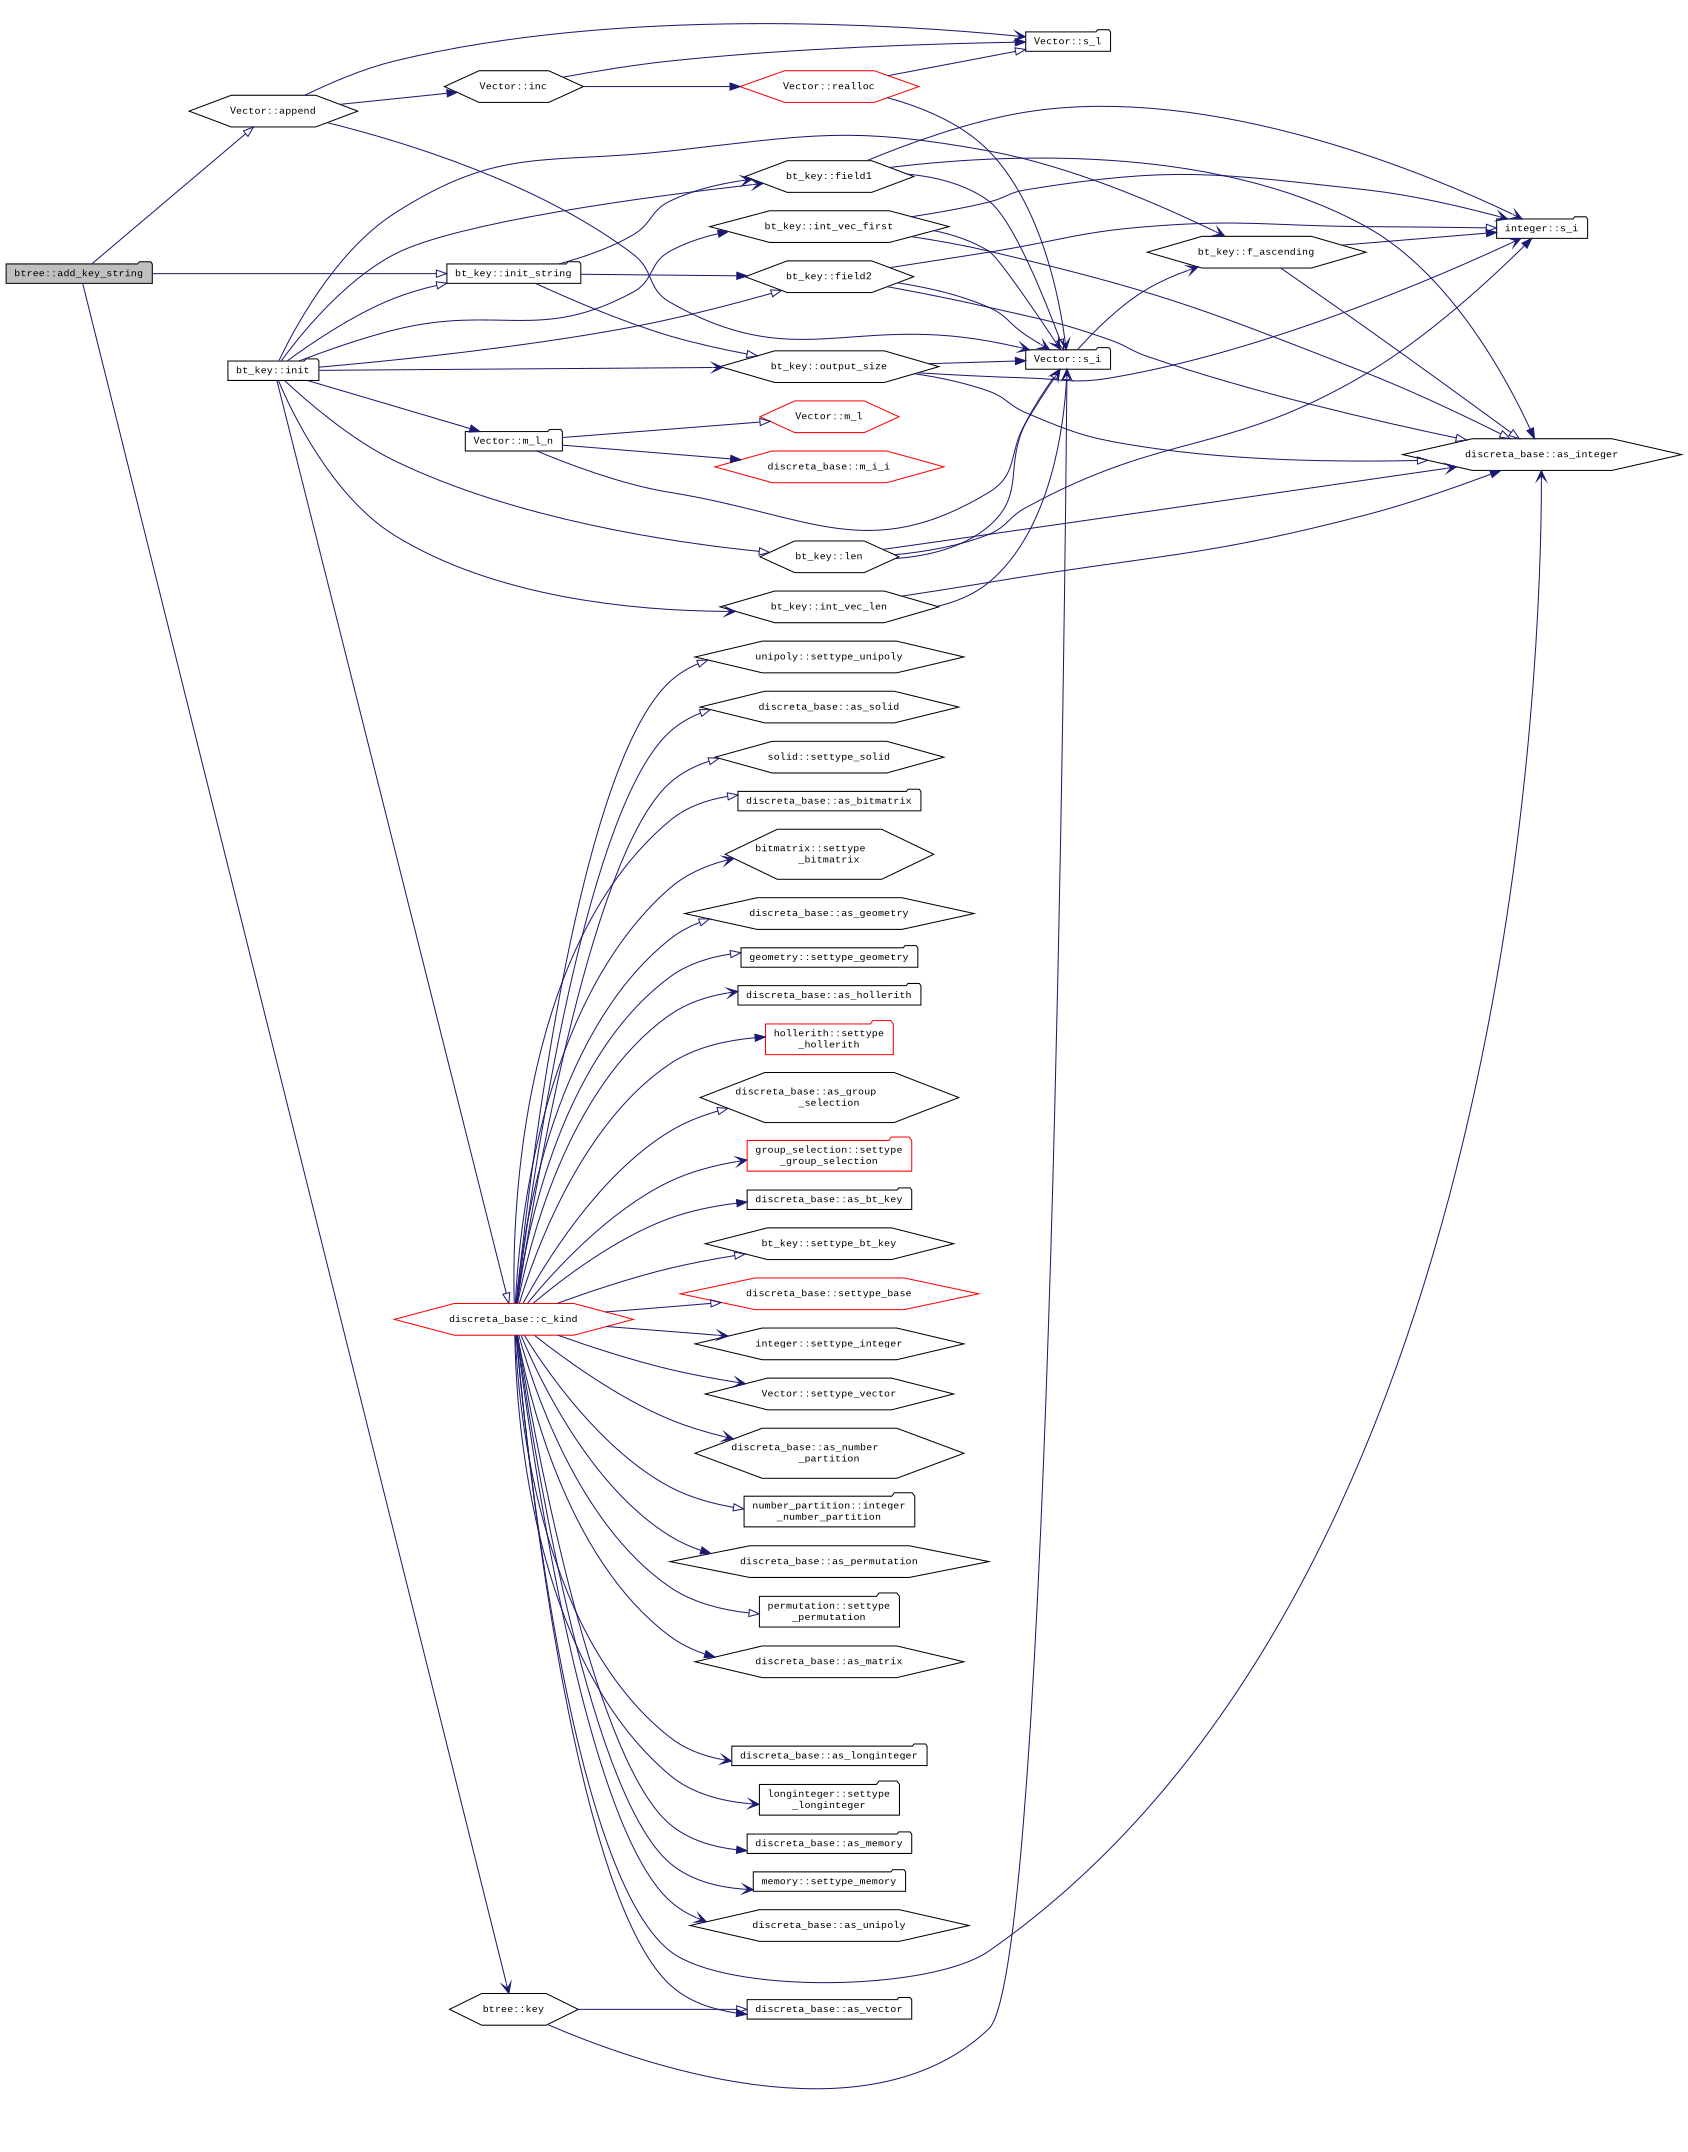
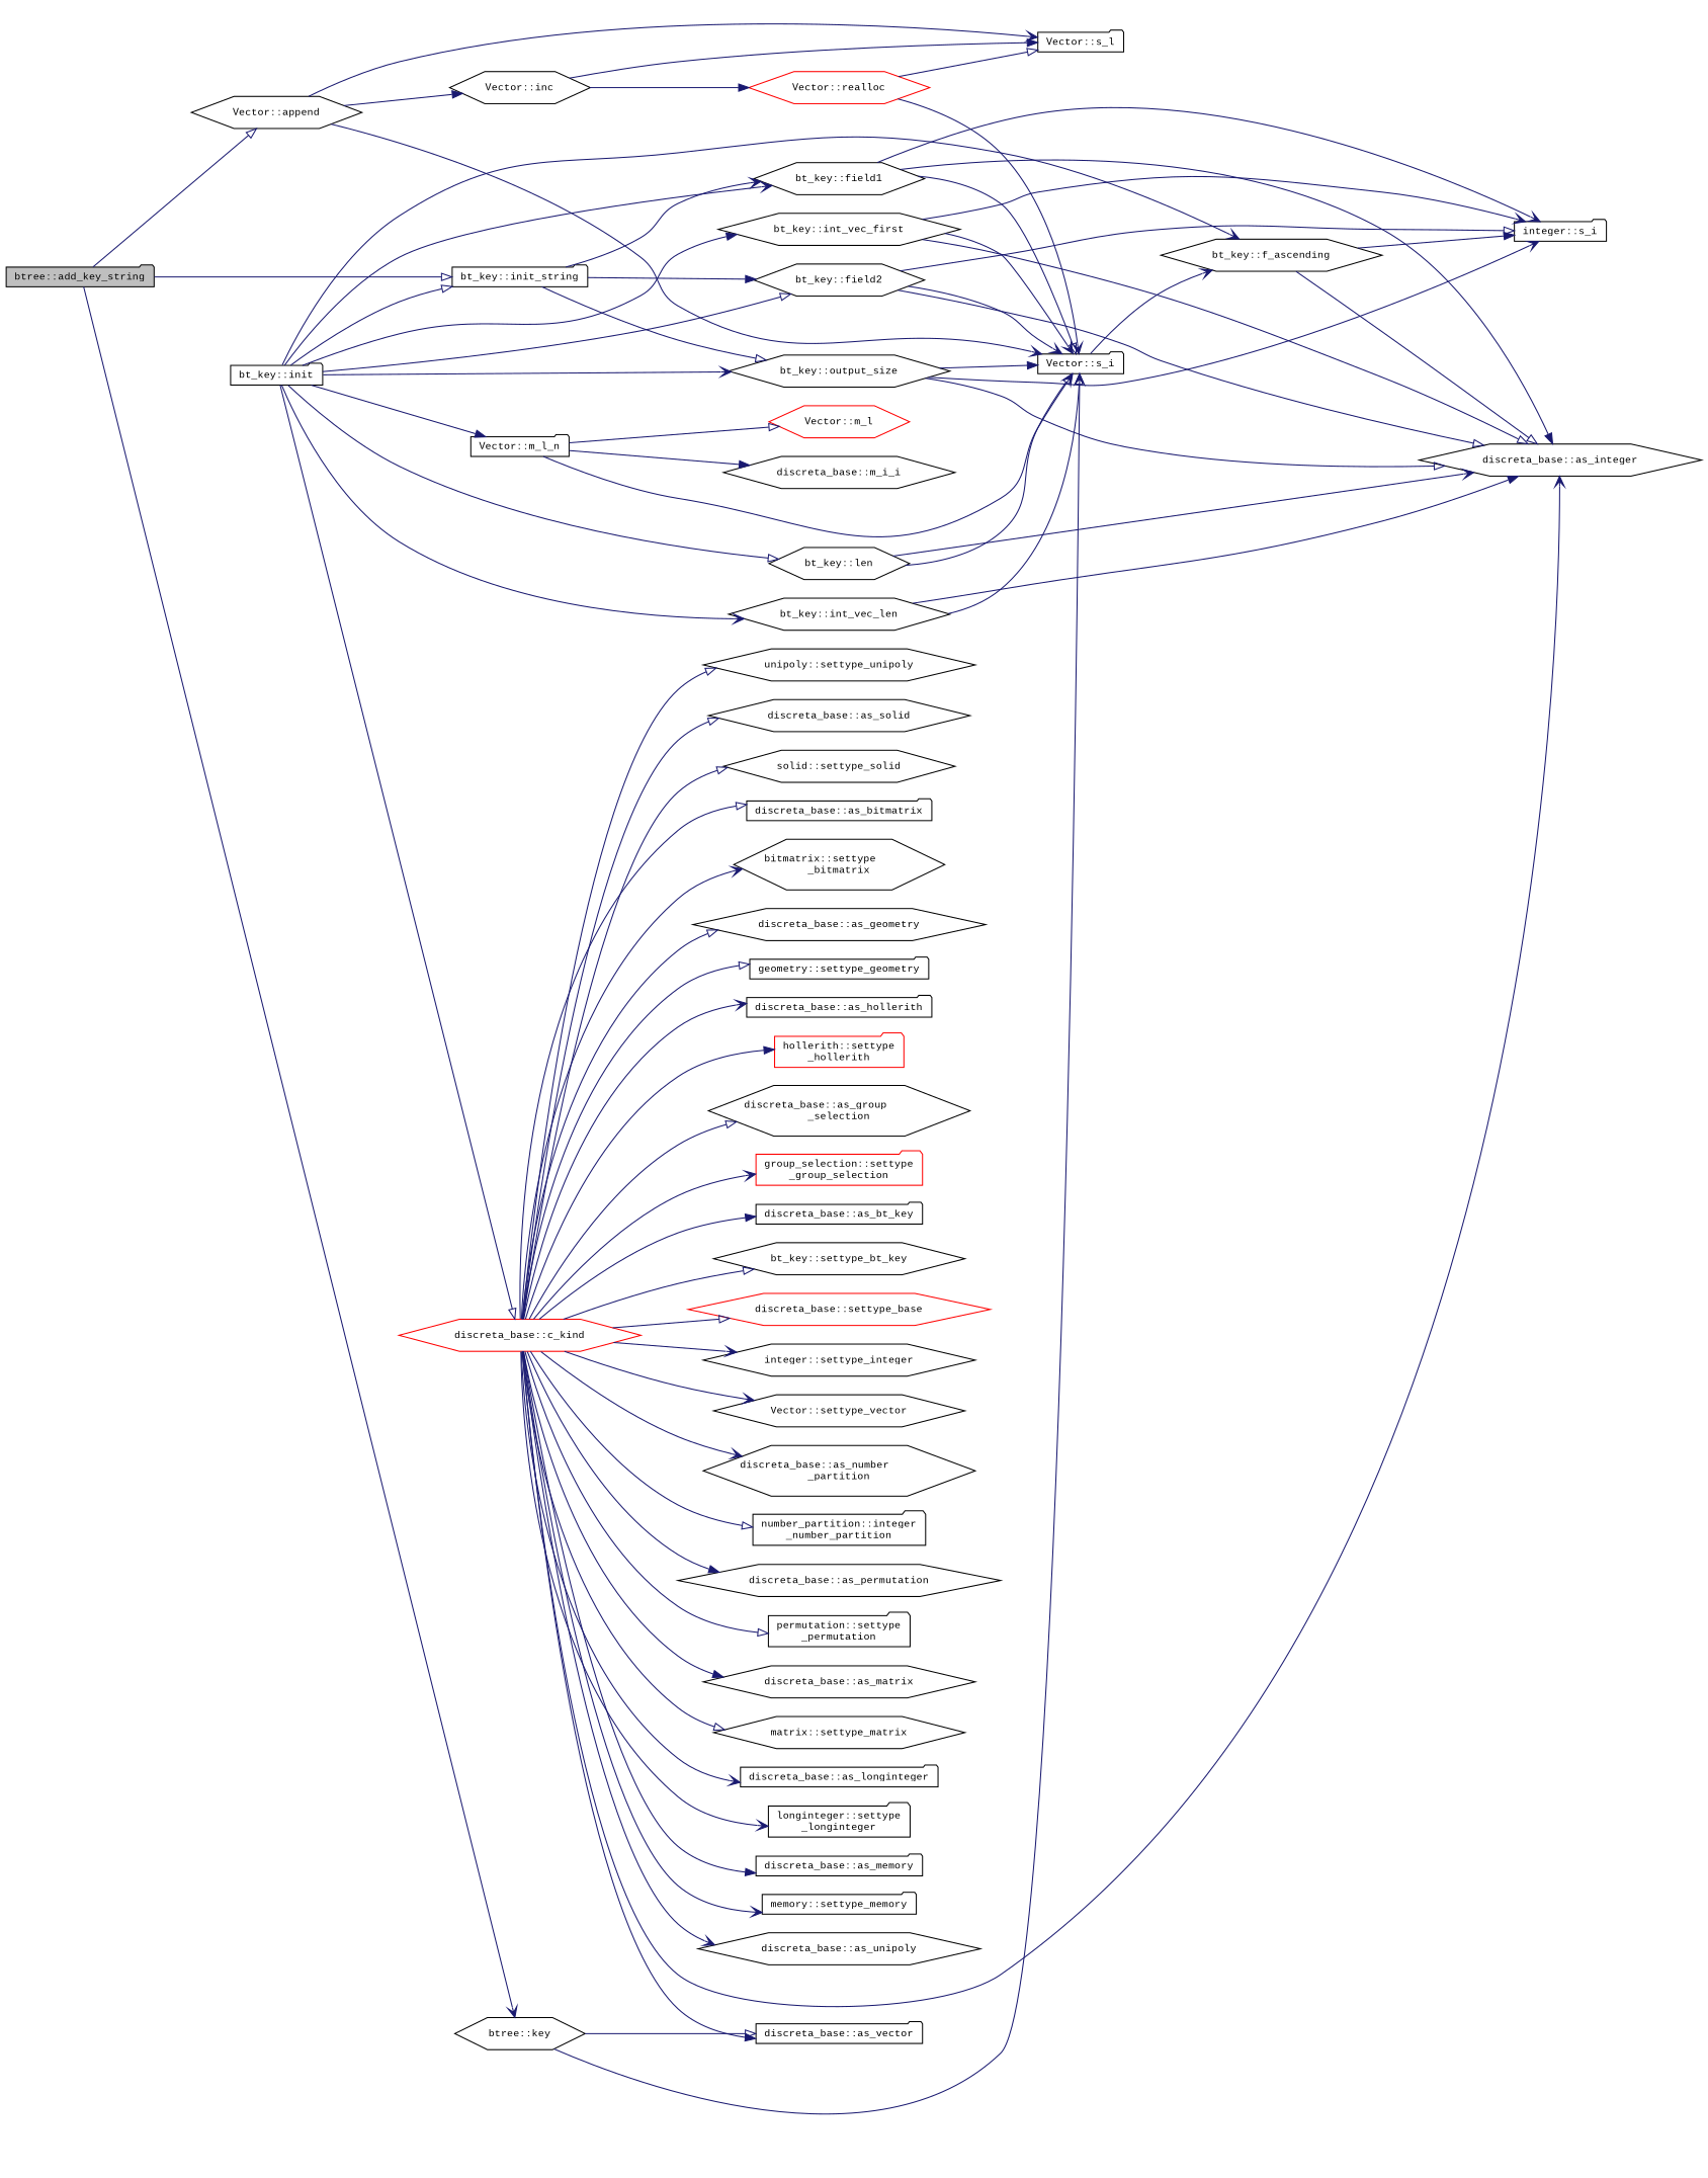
  digraph {
    fontname="Liberation Mono"
    rankdir=LR
    node [color=black fillcolor=white fontname="Liberation Mono" fontsize=10 shape=hexagon style=filled]
    edge [arrowhead=onormal color=midnightblue fontname="Liberation Mono" fontsize=10 labelfontname=Helvetica labelfontsize=10 style=solid]
    n1 [fillcolor=grey75 fontcolor=black height=0.2 label="btree::add_key_string" shape=folder width=0.4]
    n2 [height=0.2 label="bt_key::init_string" shape=folder width=0.4]
    n3 [height=0.2 label="btree::key" width=0.4]
    n4 [height=0.2 label="Vector::append" width=0.4]
    n5 [height=0.2 label="bt_key::output_size" width=0.4]
    n6 [height=0.2 label="bt_key::field1" width=0.4]
    n7 [height=0.2 label="bt_key::field2" width=0.4]
    n8 [height=0.2 label="Vector::s_i" shape=folder width=0.4]
    n9 [height=0.2 label="discreta_base::as_vector" shape=folder width=0.4]
    n10 [height=0.2 label="Vector::s_l" shape=folder width=0.4]
    n11 [height=0.2 label="Vector::inc" width=0.4]
    n12 [height=0.2 label="bt_key::init" shape=folder width=0.4]
    n13 [height=0.2 label="Vector::m_l_n" shape=folder width=0.4]
    n14 [color=red height=0.2 label="discreta_base::c_kind" width=0.4]
    n15 [height=0.2 label="bt_key::len" width=0.4]
    n16 [height=0.2 label="bt_key::int_vec_first" width=0.4]
    n17 [height=0.2 label="bt_key::int_vec_len" width=0.4]
    n18 [height=0.2 label="bt_key::f_ascending" width=0.4]
    n19 [height=0.2 label="discreta_base::as_integer" width=0.4]
    n20 [height=0.2 label="integer::s_i" shape=folder width=0.4]
    n21 [color=red height=0.2 label="Vector::m_l" width=0.4]
-   n22 [color=red height=0.2 label="discreta_base::m_i_i" width=0.4]
+   n22 [height=0.2 label="discreta_base::m_i_i" width=0.4]
    n23 [color=red height=0.2 label="discreta_base::settype_base" width=0.4]
    n24 [height=0.2 label="integer::settype_integer" width=0.4]
    n25 [height=0.2 label="Vector::settype_vector" width=0.4]
    n26 [height=0.2 label="discreta_base::as_number\l_partition" width=0.4]
    n27 [height=0.2 label="number_partition::integer\l_number_partition" shape=folder width=0.4]
    n28 [height=0.2 label="discreta_base::as_permutation" width=0.4]
    n29 [height=0.2 label="permutation::settype\l_permutation" shape=folder width=0.4]
    n30 [height=0.2 label="discreta_base::as_matrix" width=0.4]
+   n31 [height=0.2 label="matrix::settype_matrix" width=0.4]
    n32 [height=0.2 label="discreta_base::as_longinteger" shape=folder width=0.4]
    n33 [height=0.2 label="longinteger::settype\l_longinteger" shape=folder width=0.4]
    n34 [height=0.2 label="discreta_base::as_memory" shape=folder width=0.4]
    n35 [height=0.2 label="memory::settype_memory" shape=folder width=0.4]
    n36 [height=0.2 label="discreta_base::as_unipoly" width=0.4]
    n37 [height=0.2 label="unipoly::settype_unipoly" width=0.4]
    n38 [height=0.2 label="discreta_base::as_solid" width=0.4]
    n39 [height=0.2 label="solid::settype_solid" width=0.4]
    n40 [height=0.2 label="discreta_base::as_bitmatrix" shape=folder width=0.4]
    n41 [height=0.2 label="bitmatrix::settype\l_bitmatrix" width=0.4]
    n42 [height=0.2 label="discreta_base::as_geometry" width=0.4]
    n43 [height=0.2 label="geometry::settype_geometry" shape=folder width=0.4]
    n44 [height=0.2 label="discreta_base::as_hollerith" shape=folder width=0.4]
    n45 [color=red height=0.2 label="hollerith::settype\l_hollerith" shape=folder width=0.4]
    n46 [height=0.2 label="discreta_base::as_group\l_selection" width=0.4]
    n47 [color=red height=0.2 label="group_selection::settype\l_group_selection" shape=folder width=0.4]
    n48 [height=0.2 label="discreta_base::as_bt_key" shape=folder width=0.4]
    n49 [height=0.2 label="bt_key::settype_bt_key" width=0.4]
    n50 [color=red height=0.2 label="Vector::realloc" width=0.4]
    n1 -> n2
    n1 -> n3 [arrowhead=vee]
    n1 -> n4
    n2 -> n5
    n2 -> n6 [arrowhead=vee]
    n2 -> n7 [arrowhead=normal]
    n3 -> n8 [arrowhead=vee]
    n3 -> n9
    n4 -> n8 [arrowhead=vee]
    n4 -> n10 [arrowhead=vee]
    n4 -> n11 [arrowhead=normal]
    n5 -> n8 [arrowhead=normal]
    n5 -> n19
    n5 -> n20 [arrowhead=vee]
    n6 -> n8
    n6 -> n19 [arrowhead=normal]
    n6 -> n20 [arrowhead=vee]
    n7 -> n8 [arrowhead=vee]
    n7 -> n19
    n7 -> n20
    n8 -> n18 [arrowhead=vee]
    n11 -> n10 [arrowhead=normal]
    n11 -> n50 [arrowhead=normal]
    n12 -> n2
    n12 -> n5 [arrowhead=vee]
    n12 -> n6 [arrowhead=vee]
    n12 -> n7
    n12 -> n13 [arrowhead=normal]
    n12 -> n14
    n12 -> n15
    n12 -> n16 [arrowhead=normal]
    n12 -> n17 [arrowhead=vee]
    n12 -> n18 [arrowhead=vee]
    n13 -> n8 [arrowhead=vee]
    n13 -> n21
    n13 -> n22 [arrowhead=normal]
    n14 -> n9 [arrowhead=normal]
    n14 -> n19 [arrowhead=vee]
    n14 -> n23
    n14 -> n24 [arrowhead=vee]
    n14 -> n25 [arrowhead=vee]
    n14 -> n26 [arrowhead=vee]
    n14 -> n27
    n14 -> n28 [arrowhead=normal]
    n14 -> n29
    n14 -> n30 [arrowhead=normal]
+   n14 -> n31
    n14 -> n32 [arrowhead=vee]
    n14 -> n33 [arrowhead=vee]
    n14 -> n34 [arrowhead=normal]
    n14 -> n35 [arrowhead=vee]
    n14 -> n36 [arrowhead=vee]
    n14 -> n37
    n14 -> n38
    n14 -> n39
    n14 -> n40
    n14 -> n41 [arrowhead=vee]
    n14 -> n42
    n14 -> n43
    n14 -> n44 [arrowhead=vee]
    n14 -> n45 [arrowhead=normal]
    n14 -> n46
    n14 -> n47 [arrowhead=vee]
    n14 -> n48 [arrowhead=normal]
    n14 -> n49
    n15 -> n8
    n15 -> n19 [arrowhead=vee]
-   n15 -> n20 [arrowhead=normal]
    n16 -> n8 [arrowhead=vee]
    n16 -> n19
    n16 -> n20 [arrowhead=vee]
    n17 -> n8
    n17 -> n19 [arrowhead=normal]
    n18 -> n19
    n18 -> n20 [arrowhead=normal]
    n50 -> n8 [arrowhead=vee]
    n50 -> n10
  }
